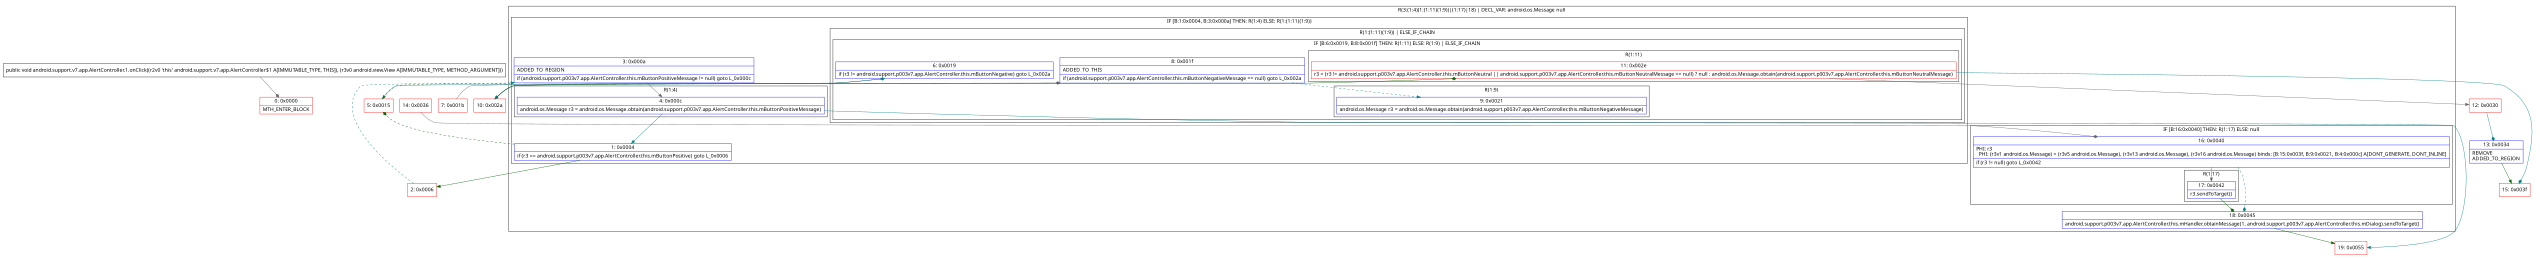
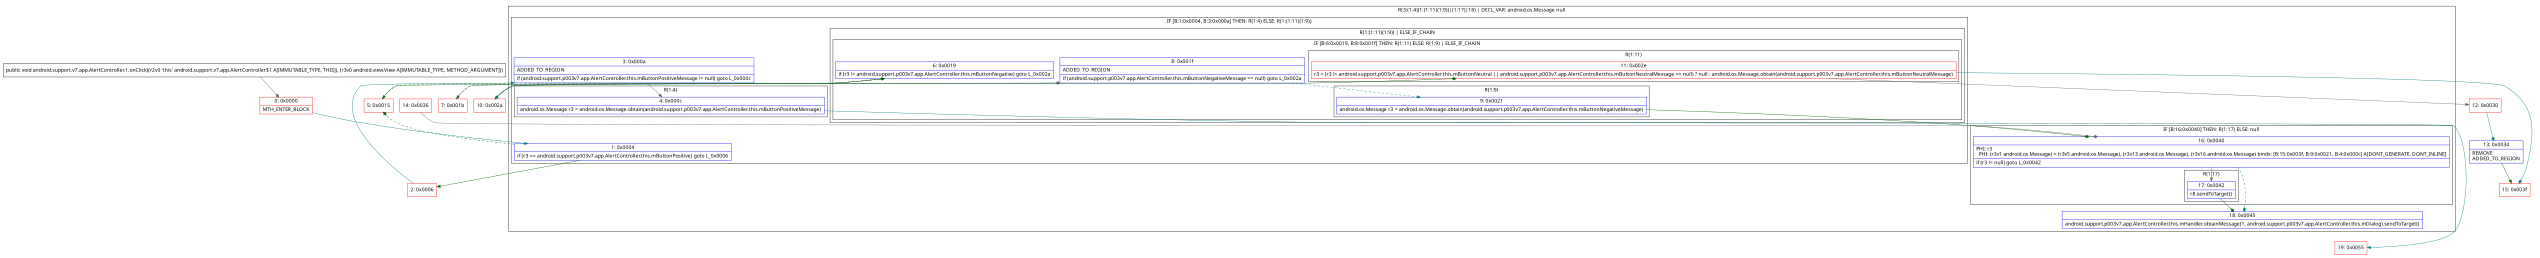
  digraph {
    fontname="Noto Sans"
    node [color=blue fontname="Noto Sans" shape=record]
    edge [arrowhead=normal color=darkgreen fontname="Noto Sans"]
    n1 [label="{4\:\ 0x000c|android.os.Message r3 = android.os.Message.obtain(android.support.p003v7.app.AlertController.this.mButtonPositiveMessage)\l}"]
    n2 [color=red label="{11\:\ 0x002e|r3 = (r3 != android.support.p003v7.app.AlertController.this.mButtonNeutral \|\| android.support.p003v7.app.AlertController.this.mButtonNeutralMessage == null) ? null : android.os.Message.obtain(android.support.p003v7.app.AlertController.this.mButtonNeutralMessage)\l}"]
    n3 [label="{9\:\ 0x0021|android.os.Message r3 = android.os.Message.obtain(android.support.p003v7.app.AlertController.this.mButtonNegativeMessage)\l}"]
    n4 [label="{6\:\ 0x0019|if (r3 != android.support.p003v7.app.AlertController.this.mButtonNegative) goto L_0x002a\l}"]
-   n5 [label="{8\:\ 0x001f|ADDED_TO_THIS\l|if (android.support.p003v7.app.AlertController.this.mButtonNegativeMessage == null) goto L_0x002a\l}"]
+   n5 [label="{8\:\ 0x001f|ADDED_TO_REGION\l|if (android.support.p003v7.app.AlertController.this.mButtonNegativeMessage == null) goto L_0x002a\l}"]
    n6 [label="{1\:\ 0x0004|if (r3 == android.support.p003v7.app.AlertController.this.mButtonPositive) goto L_0x0006\l}"]
    n7 [label="{3\:\ 0x000a|ADDED_TO_REGION\l|if (android.support.p003v7.app.AlertController.this.mButtonPositiveMessage != null) goto L_0x000c\l}"]
-   n8 [label="{17\:\ 0x0042|r3.sendToTarget()\l}"]
+   n8 [label="{17\:\ 0x0042|r8.sendToTarget()\l}"]
    n9 [label="{16\:\ 0x0040|PHI: r3 \l  PHI: (r3v1 android.os.Message) = (r3v5 android.os.Message), (r3v13 android.os.Message), (r3v16 android.os.Message) binds: [B:15:0x003f, B:9:0x0021, B:4:0x000c] A[DONT_GENERATE, DONT_INLINE]\l|if (r3 != null) goto L_0x0042\l}"]
    n10 [label="{18\:\ 0x0045|android.support.p003v7.app.AlertController.this.mHandler.obtainMessage(1, android.support.p003v7.app.AlertController.this.mDialog).sendToTarget()\l}"]
    n11 [color=red label="{19\:\ 0x0055}"]
    n12 [color=red label="{12\:\ 0x0030}"]
    n13 [color=red label="{15\:\ 0x003f}"]
    n14 [color=red label="{7\:\ 0x001b}"]
    n15 [color=red label="{10\:\ 0x002a}"]
    n16 [color=red label="{2\:\ 0x0006}"]
    n17 [color=red label="{5\:\ 0x0015}"]
    n18 [label="{13\:\ 0x0034|REMOVE\lADDED_TO_REGION\l}"]
    n19 [color=red label="{0\:\ 0x0000|MTH_ENTER_BLOCK\l}"]
    n20 [color=red label="{14\:\ 0x0036}"]
    n21 [label="{public void android.support.v7.app.AlertController.1.onClick((r2v0 'this' android.support.v7.app.AlertController$1 A[IMMUTABLE_TYPE, THIS]), (r3v0 android.view.View A[IMMUTABLE_TYPE, METHOD_ARGUMENT])) }" color=""]
    subgraph cluster_1 {
      label="R(3:(1:4)(1:(1:11)(1:9))|(1:17)|18) | DECL_VAR: android.os.Message null\l"
      n10
      subgraph cluster_2 {
        label="IF [B:1:0x0004, B:3:0x000a] THEN: R(1:4) ELSE: R(1:(1:11)(1:9))"
        n6
        n7
        subgraph cluster_3 {
          label="R(1:4)"
          n1
        }
        subgraph cluster_4 {
          label="R(1:(1:11)(1:9)) | ELSE_IF_CHAIN\l"
          subgraph cluster_5 {
            label="IF [B:6:0x0019, B:8:0x001f] THEN: R(1:11) ELSE: R(1:9) | ELSE_IF_CHAIN\l"
            n4
            n5
            subgraph cluster_6 {
              label="R(1:11)"
              n2
            }
            subgraph cluster_7 {
              label="R(1:9)"
              n3
            }
          }
        }
      }
      subgraph cluster_8 {
        label="IF [B:16:0x0040] THEN: R(1:17) ELSE: null"
        n9
        subgraph cluster_9 {
          label="R(1:17)"
          n8
        }
      }
    }
    n1 -> n11 [color=teal]
    n2 -> n12 [color=gray40]
    n2 -> n13 [arrowhead=diamond color=teal]
+   n3 -> n9 [arrowhead=diamond]
+   n4 -> n14 [style=dashed]
    n4 -> n15 [arrowhead=diamond color=gray40]
    n5 -> n3 [color=teal style=dashed]
    n5 -> n15 [color=teal]
    n6 -> n16
    n6 -> n17 [arrowhead=diamond style=dashed]
    n7 -> n1 [color=gray40]
    n7 -> n17 [style=dashed]
    n8 -> n10 [arrowhead=diamond]
    n9 -> n8 [color=gray40]
    n9 -> n10 [arrowhead=diamond color=teal style=dashed]
-   n10 -> n11
    n12 -> n18 [arrowhead=diamond color=teal]
    n14 -> n5 [arrowhead=diamond color=gray40]
    n15 -> n2 [arrowhead=diamond]
-   n16 -> n7 [color=teal style=dashed]
-   n17 -> n4 [arrowhead=diamond color=teal]
+   n16 -> n7 [color=teal]
+   n17 -> n4 [arrowhead=diamond]
    n18 -> n13
-   n1 -> n6 [color=teal]
+   n19 -> n6 [color=teal]
    n20 -> n9 [arrowhead=diamond color=gray40]
    n21 -> n19 [arrowhead=diamond color=gray40]
  }
